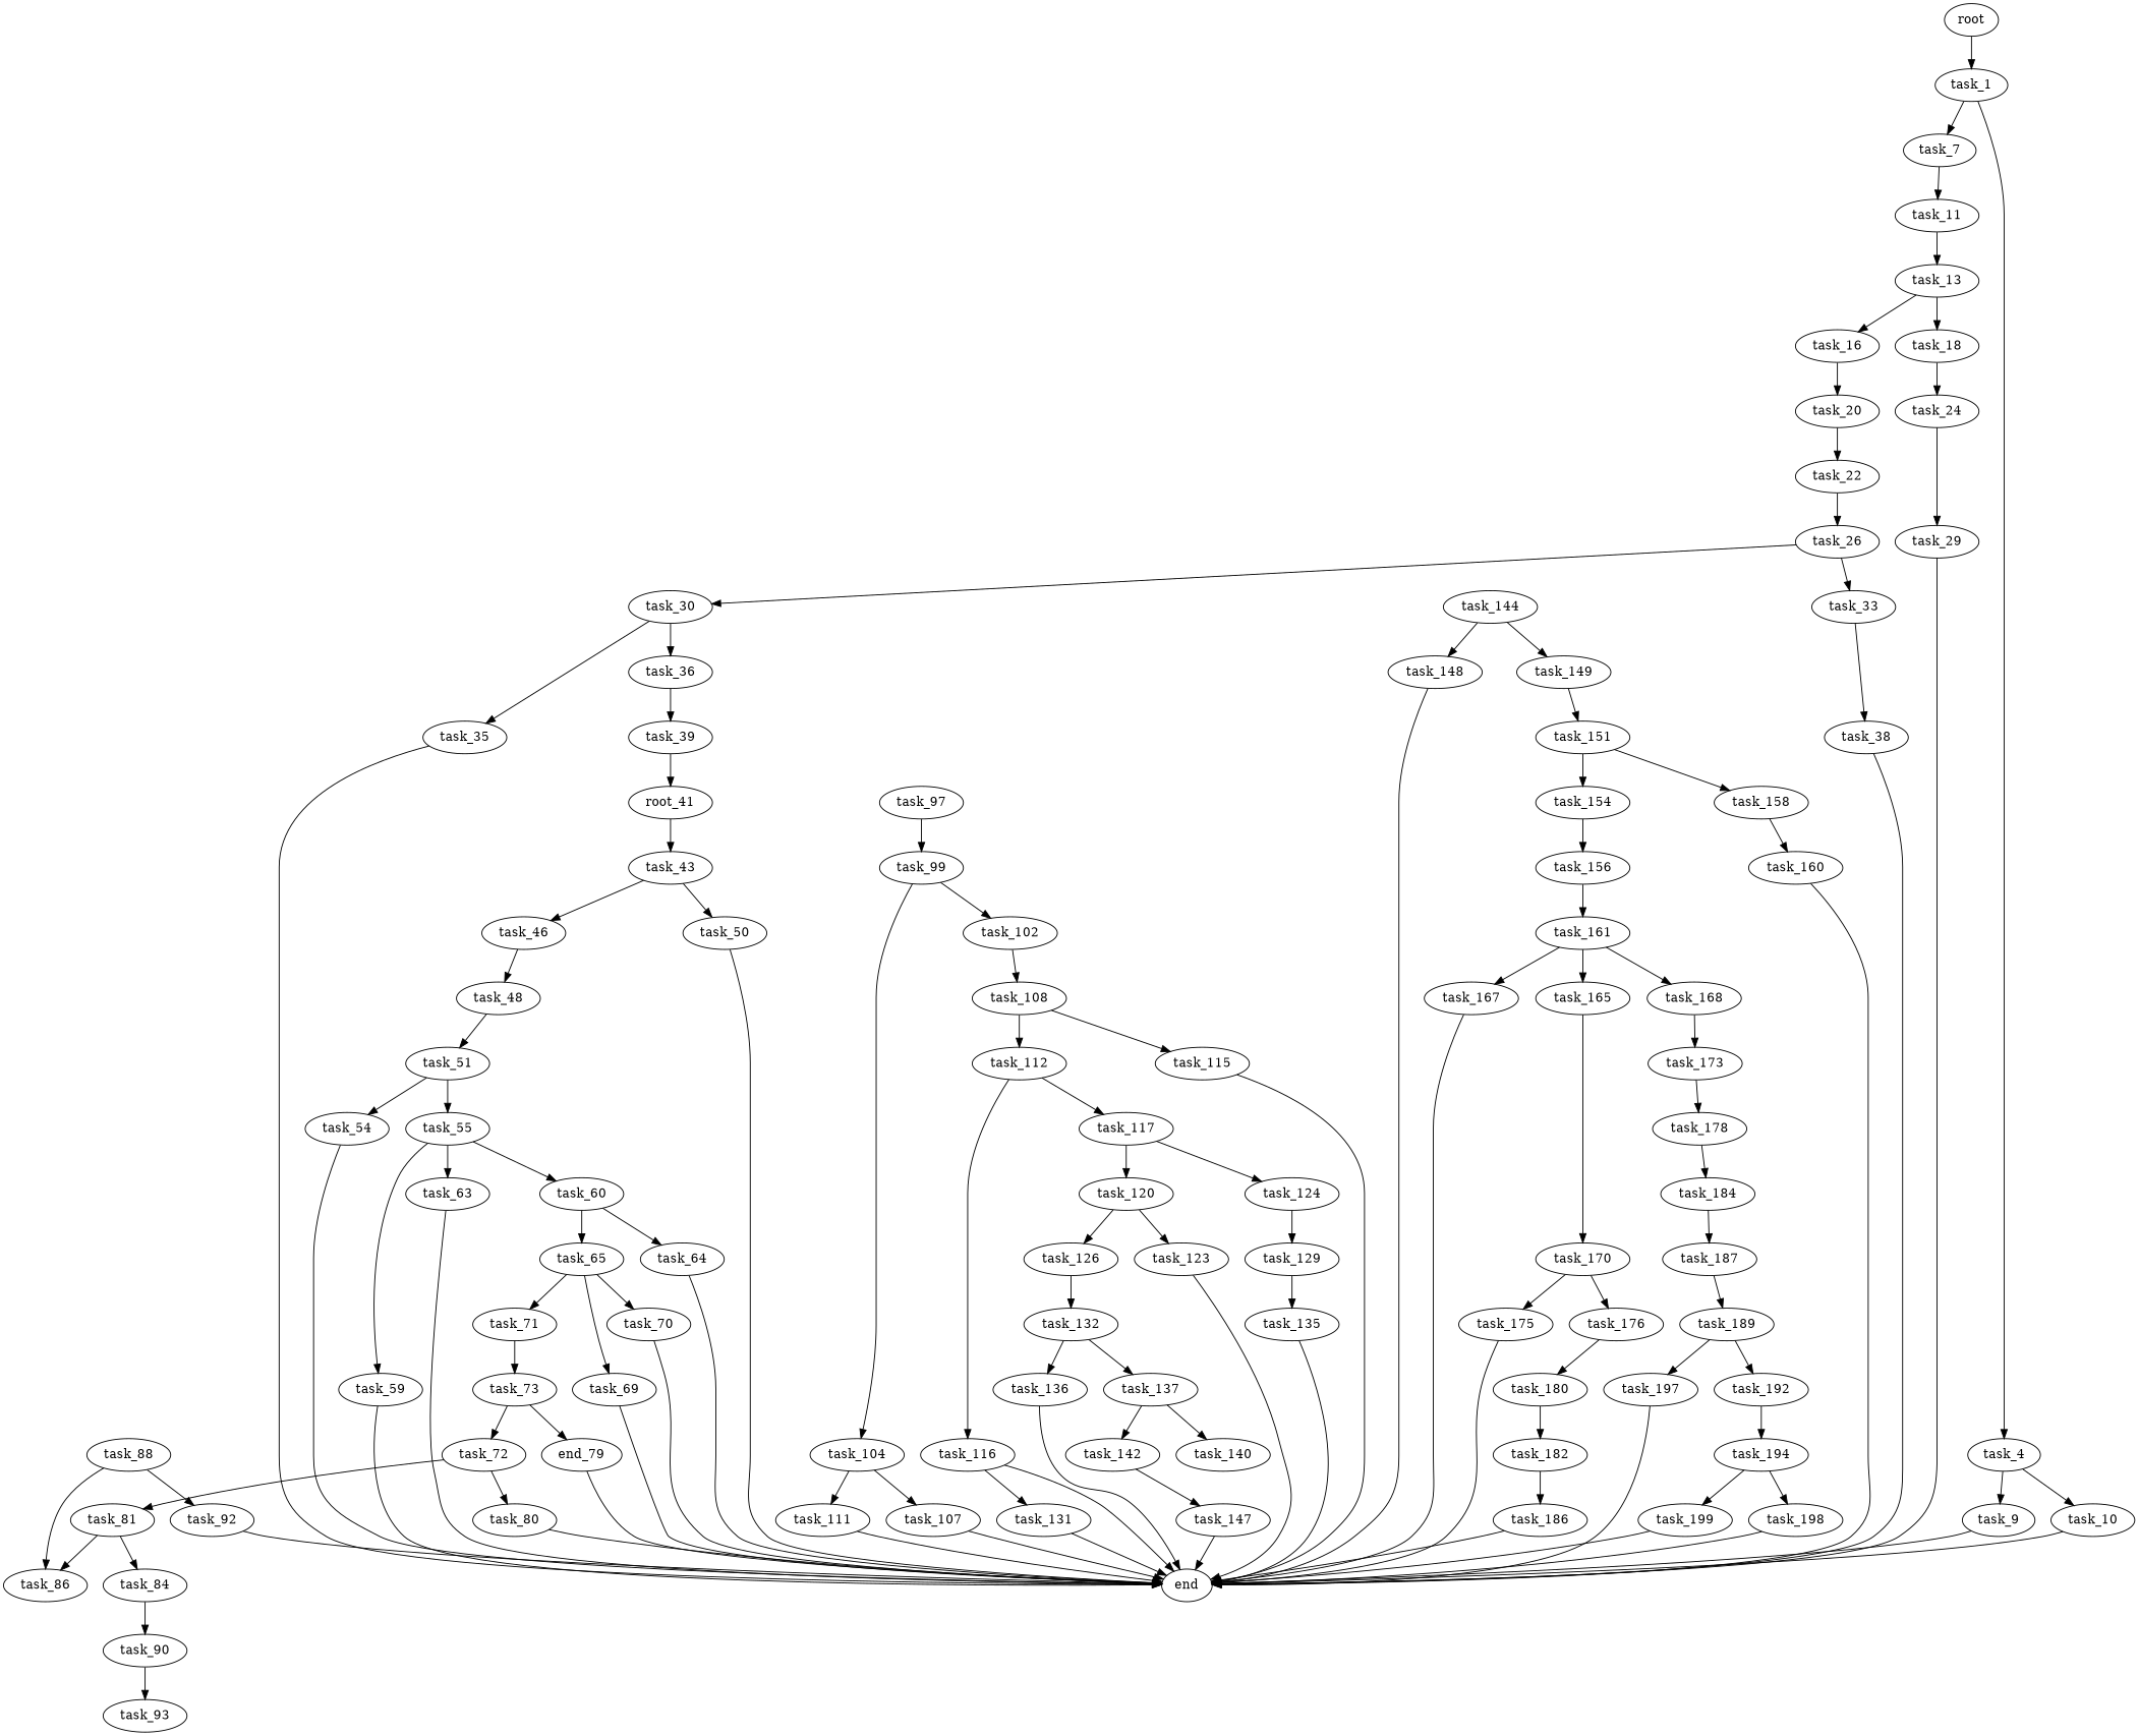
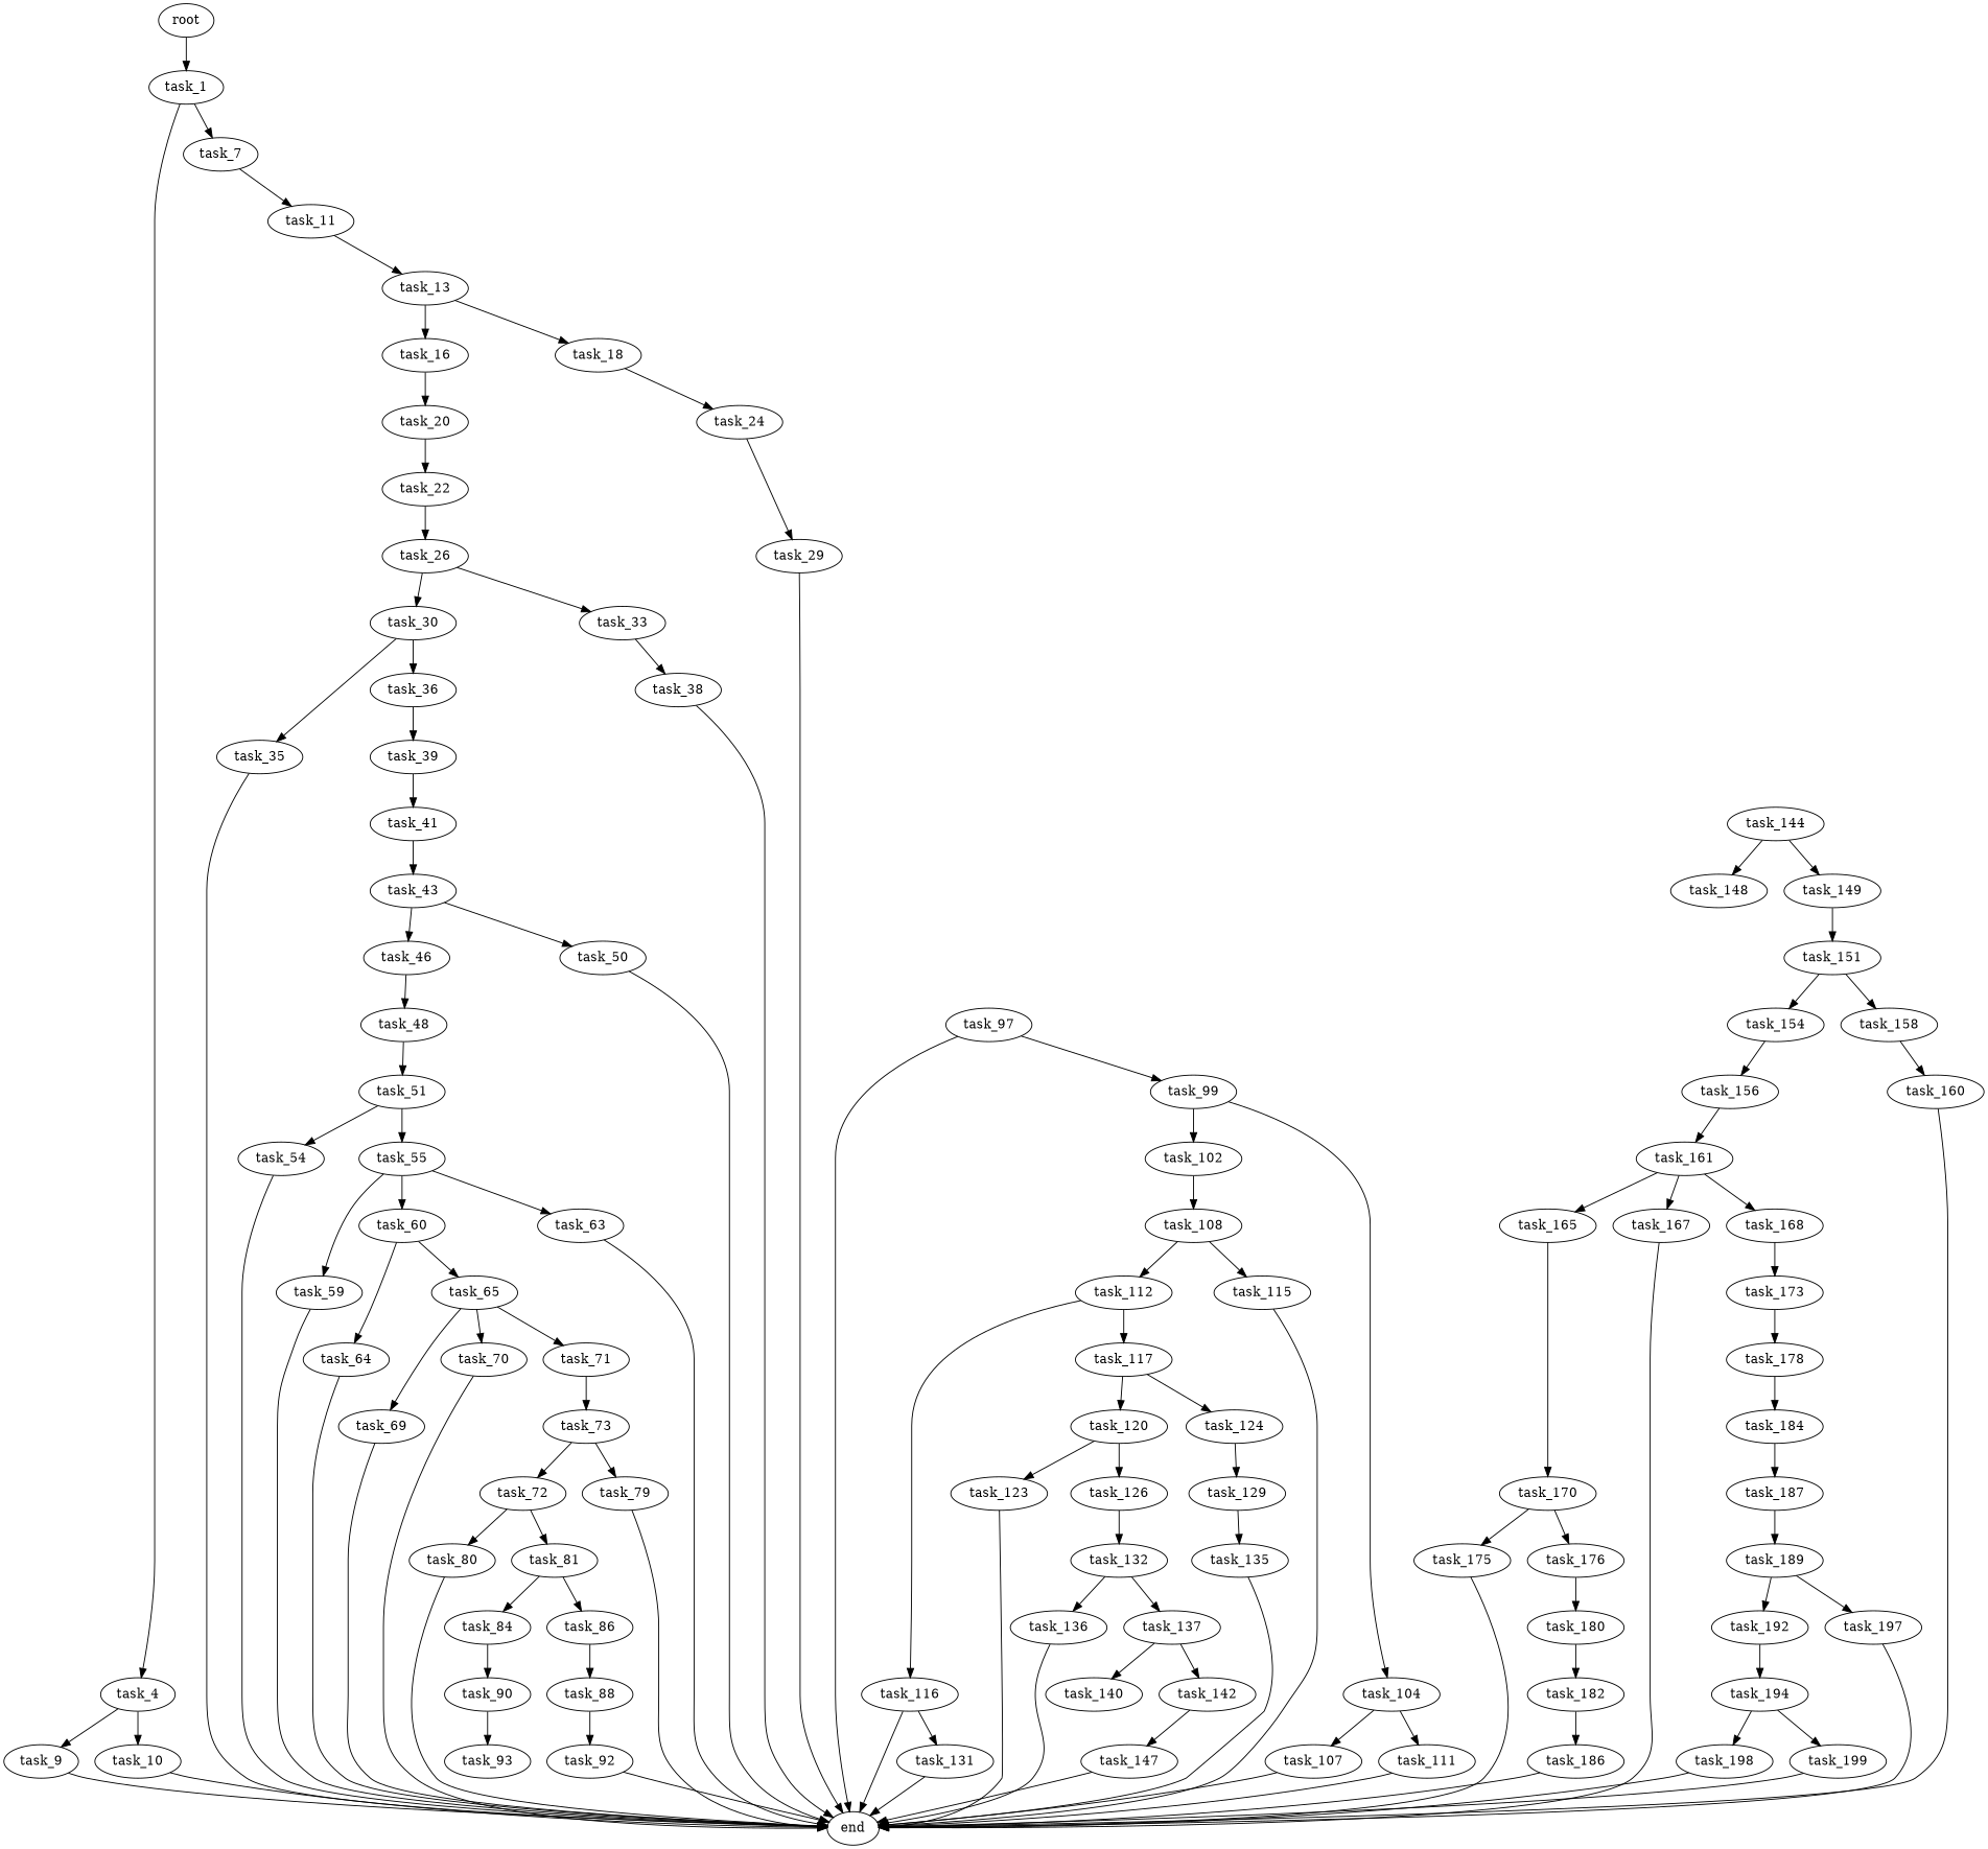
  digraph {
    root
    task_1
    task_4
    task_7
    task_9
    task_10
    task_11
    end
    task_13
    task_16
    task_18
    task_20
    task_24
    task_22
    task_29
    task_26
    task_30
    task_33
    task_35
    task_36
    task_38
    task_39
-   task_41 [label=root_41]
+   task_41
    task_43
    task_46
    task_50
    task_48
    task_51
    task_54
    task_55
    task_59
    task_60
    task_63
    task_64
    task_65
    task_69
    task_70
    task_71
    task_73
    n40 [label=task_72]
-   task_79 [label=end_79]
+   task_79
    task_80
    task_81
    task_84
    task_86
    task_90
    task_88
    task_93
    task_92
    task_97
    task_99
    task_102
    task_104
    task_108
    task_107
    task_111
    task_112
    task_115
    task_116
    task_117
    task_131
    task_120
    task_124
    task_123
    task_126
    task_129
    task_132
    task_135
    task_136
    task_137
    task_140
    task_142
    task_147
    task_144
    task_148
    task_149
    task_151
    task_154
    task_158
    task_156
    task_160
    task_161
    task_165
    task_167
    task_168
    task_170
    task_173
    task_175
    task_176
    task_178
    task_180
    task_184
    task_182
    task_187
    task_186
    task_189
    task_192
    task_197
    task_194
    task_198
    task_199
    root -> task_1
    task_1 -> task_4
    task_1 -> task_7
    task_4 -> task_9
    task_4 -> task_10
    task_7 -> task_11
    task_9 -> end
    task_10 -> end
    task_11 -> task_13
    task_13 -> task_16
    task_13 -> task_18
    task_16 -> task_20
    task_18 -> task_24
    task_20 -> task_22
    task_24 -> task_29
    task_22 -> task_26
    task_29 -> end
    task_26 -> task_30
    task_26 -> task_33
    task_30 -> task_35
    task_30 -> task_36
    task_33 -> task_38
    task_35 -> end
    task_36 -> task_39
    task_38 -> end
    task_39 -> task_41
    task_41 -> task_43
    task_43 -> task_46
    task_43 -> task_50
    task_46 -> task_48
    task_50 -> end
    task_48 -> task_51
    task_51 -> task_54
    task_51 -> task_55
    task_54 -> end
    task_55 -> task_59
    task_55 -> task_60
    task_55 -> task_63
    task_59 -> end
    task_60 -> task_64
    task_60 -> task_65
    task_63 -> end
    task_64 -> end
    task_65 -> task_69
    task_65 -> task_70
    task_65 -> task_71
    task_69 -> end
    task_70 -> end
    task_71 -> task_73
    task_73 -> n40
    task_73 -> task_79
    n40 -> task_80
    n40 -> task_81
    task_79 -> end
    task_80 -> end
    task_81 -> task_84
    task_81 -> task_86
    task_84 -> task_90
-   task_88 -> task_86
+   task_86 -> task_88
    task_90 -> task_93
    task_88 -> task_92
    task_92 -> end
    task_97 -> task_99
    task_99 -> task_102
    task_99 -> task_104
    task_102 -> task_108
    task_104 -> task_107
    task_104 -> task_111
    task_108 -> task_112
    task_108 -> task_115
    task_107 -> end
    task_111 -> end
    task_112 -> task_116
    task_112 -> task_117
    task_115 -> end
    task_116 -> end
    task_116 -> task_131
    task_117 -> task_120
    task_117 -> task_124
    task_131 -> end
    task_120 -> task_123
    task_120 -> task_126
    task_124 -> task_129
    task_123 -> end
    task_126 -> task_132
    task_129 -> task_135
    task_132 -> task_136
    task_132 -> task_137
    task_135 -> end
    task_136 -> end
    task_137 -> task_140
    task_137 -> task_142
    task_142 -> task_147
    task_147 -> end
    task_144 -> task_148
    task_144 -> task_149
-   task_148 -> end
+   task_97 -> end
    task_149 -> task_151
    task_151 -> task_154
    task_151 -> task_158
    task_154 -> task_156
    task_158 -> task_160
    task_156 -> task_161
    task_160 -> end
    task_161 -> task_165
    task_161 -> task_167
    task_161 -> task_168
    task_165 -> task_170
    task_167 -> end
    task_168 -> task_173
    task_170 -> task_175
    task_170 -> task_176
    task_173 -> task_178
    task_175 -> end
    task_176 -> task_180
    task_178 -> task_184
    task_180 -> task_182
    task_184 -> task_187
    task_182 -> task_186
    task_187 -> task_189
    task_186 -> end
    task_189 -> task_192
    task_189 -> task_197
    task_192 -> task_194
    task_197 -> end
    task_194 -> task_198
    task_194 -> task_199
    task_198 -> end
    task_199 -> end
  }
